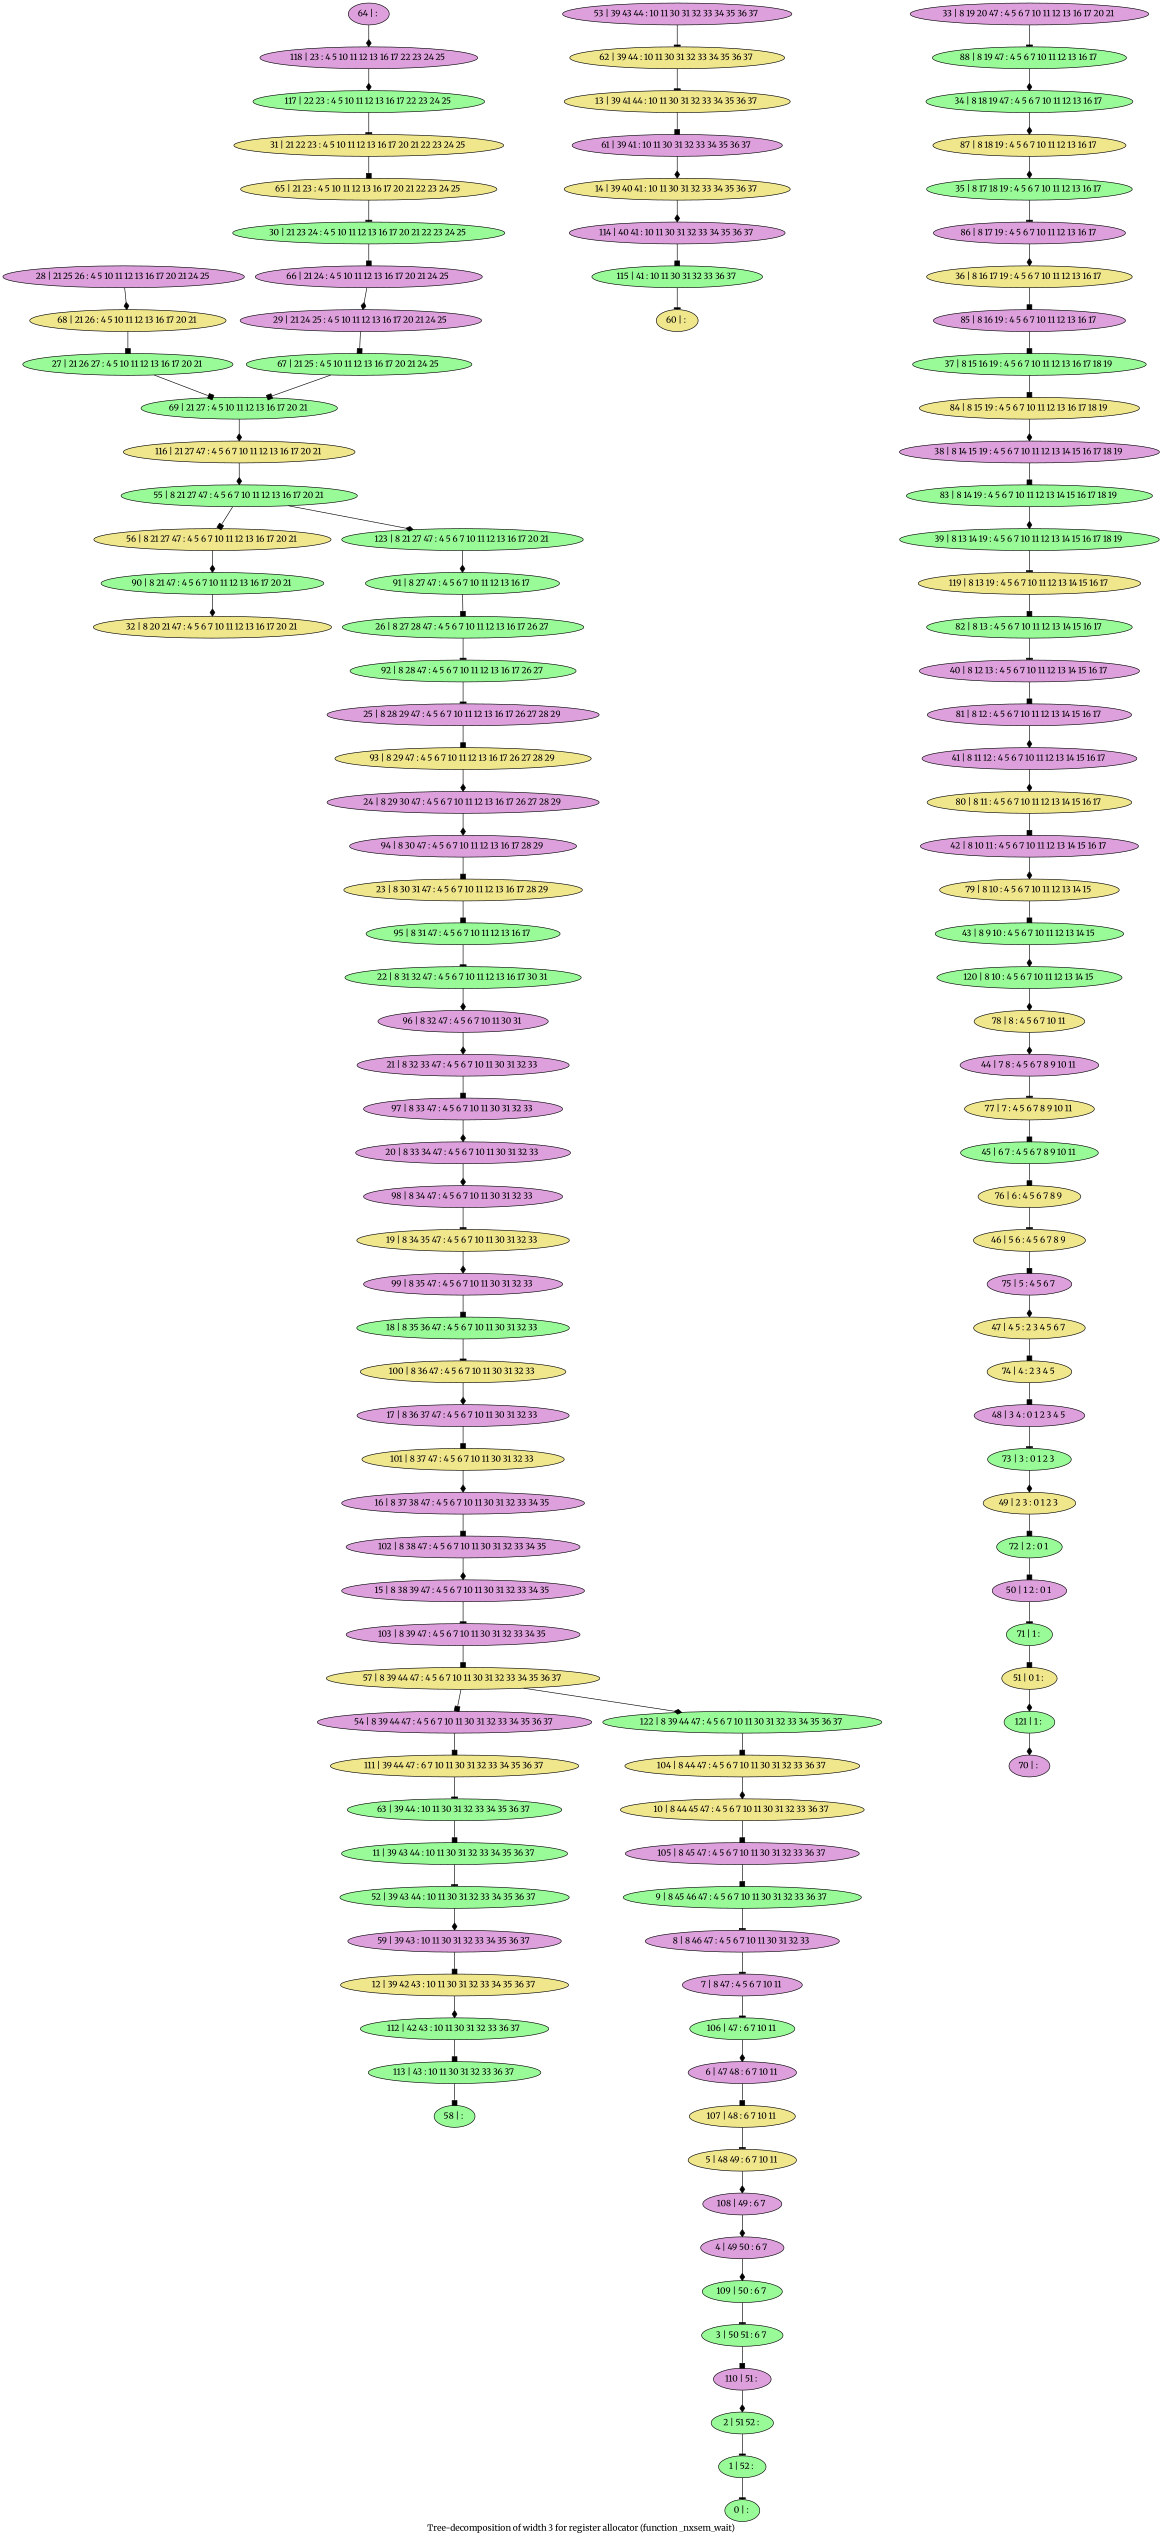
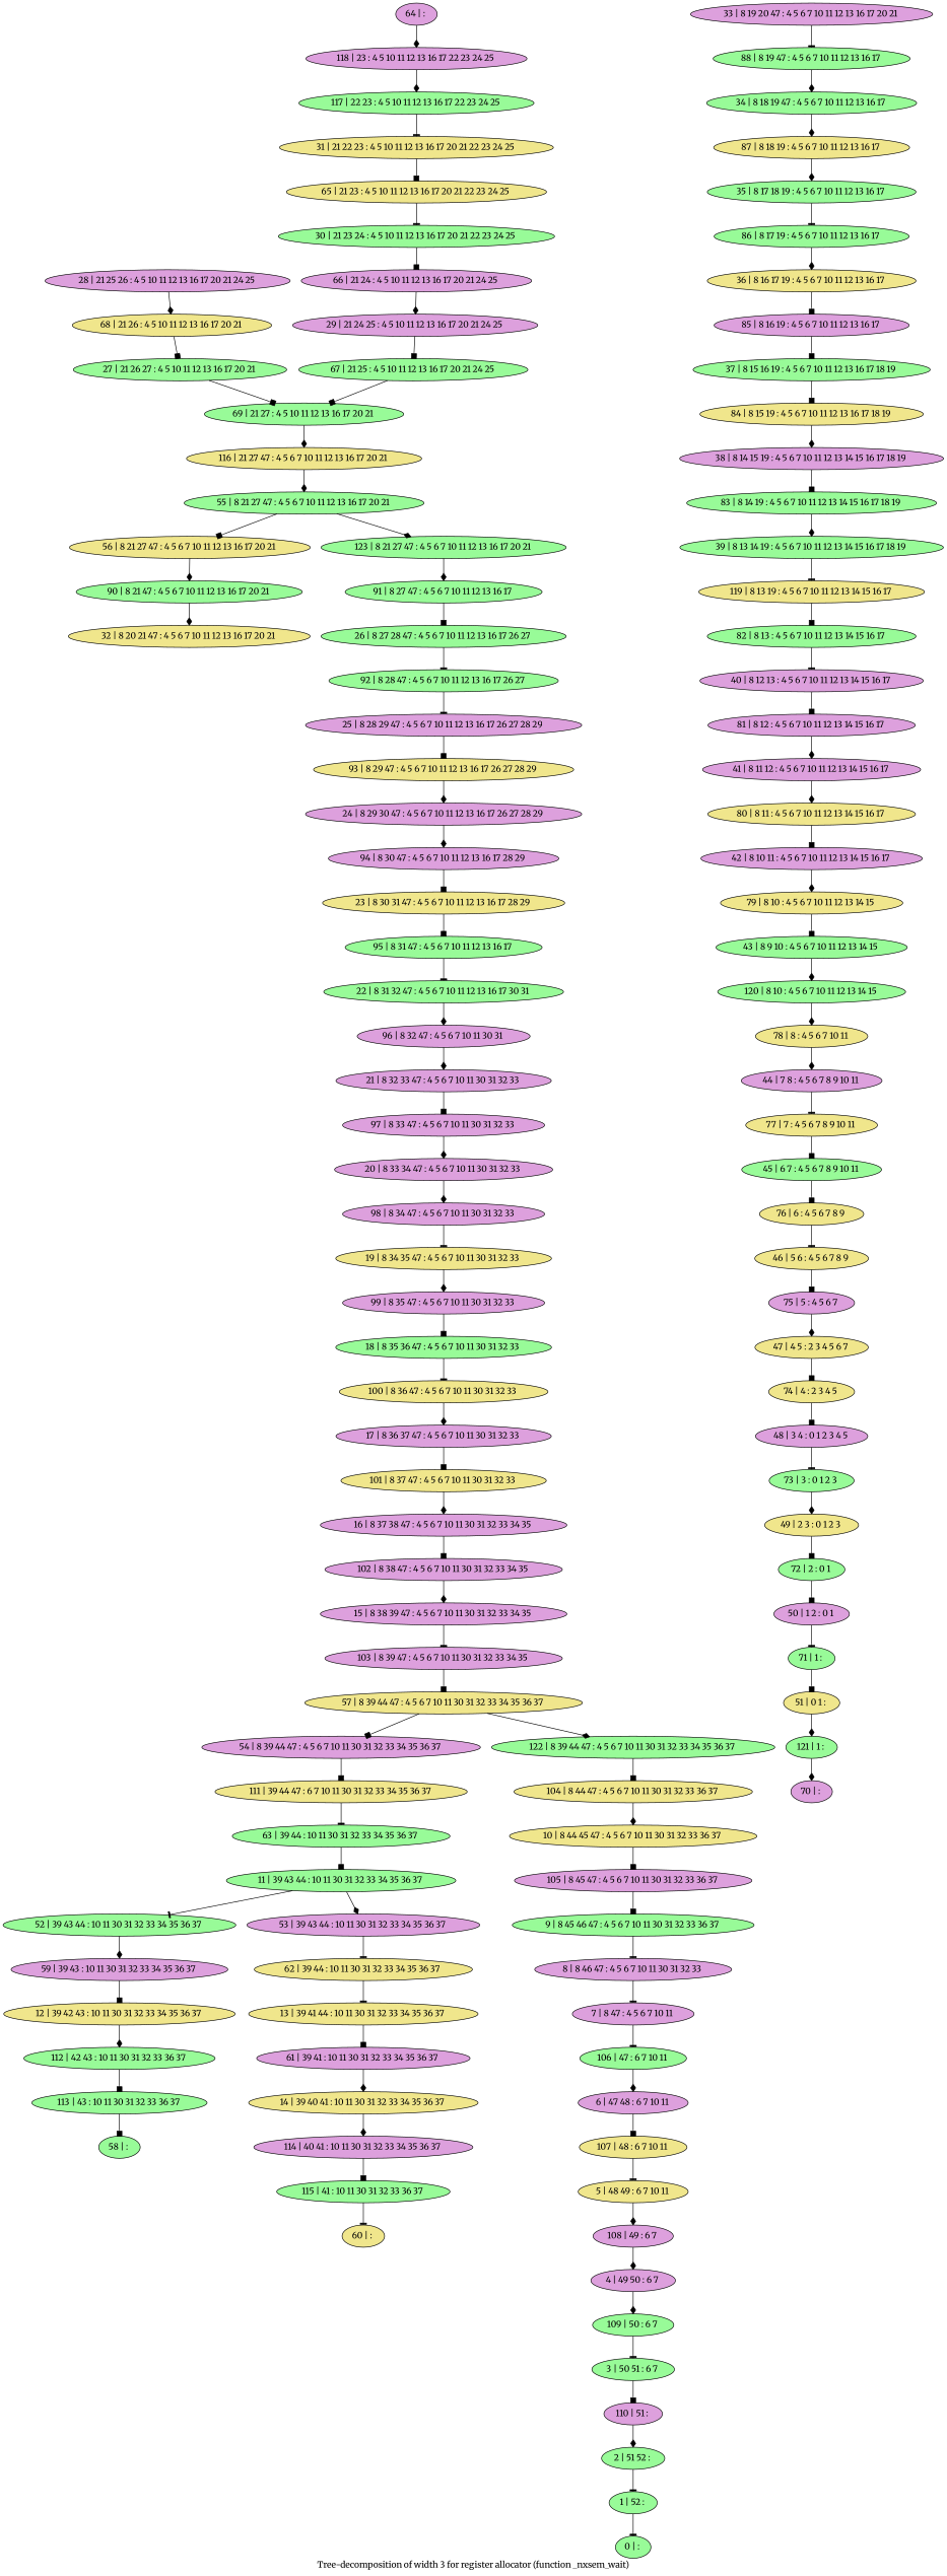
  digraph {
    fontname=Merriweather
    label="Tree-decomposition of width 3 for register allocator (function _nxsem_wait)"
    node [fillcolor=plum fontname=Merriweather style=filled]
    edge [arrowhead=diamond fontname=Merriweather]
    n1 [fillcolor=palegreen label="0 | : "]
    n2 [fillcolor=palegreen label="1 | 52 : "]
    n3 [fillcolor=palegreen label="2 | 51 52 : "]
    n4 [fillcolor=palegreen label="3 | 50 51 : 6 7 "]
    n5 [label="110 | 51 : "]
    n6 [label="4 | 49 50 : 6 7 "]
    n7 [fillcolor=palegreen label="109 | 50 : 6 7 "]
    n8 [fillcolor=khaki label="5 | 48 49 : 6 7 10 11 "]
    n9 [label="108 | 49 : 6 7 "]
    n10 [label="6 | 47 48 : 6 7 10 11 "]
    n11 [fillcolor=khaki label="107 | 48 : 6 7 10 11 "]
    n12 [label="7 | 8 47 : 4 5 6 7 10 11 "]
    n13 [fillcolor=palegreen label="106 | 47 : 6 7 10 11 "]
    n14 [label="8 | 8 46 47 : 4 5 6 7 10 11 30 31 32 33 "]
    n15 [fillcolor=palegreen label="9 | 8 45 46 47 : 4 5 6 7 10 11 30 31 32 33 36 37 "]
    n16 [fillcolor=khaki label="10 | 8 44 45 47 : 4 5 6 7 10 11 30 31 32 33 36 37 "]
    n17 [label="105 | 8 45 47 : 4 5 6 7 10 11 30 31 32 33 36 37 "]
    n18 [fillcolor=palegreen label="11 | 39 43 44 : 10 11 30 31 32 33 34 35 36 37 "]
    n19 [fillcolor=palegreen label="52 | 39 43 44 : 10 11 30 31 32 33 34 35 36 37 "]
    n20 [label="53 | 39 43 44 : 10 11 30 31 32 33 34 35 36 37 "]
    n21 [label="59 | 39 43 : 10 11 30 31 32 33 34 35 36 37 "]
    n22 [fillcolor=khaki label="62 | 39 44 : 10 11 30 31 32 33 34 35 36 37 "]
    n23 [fillcolor=khaki label="12 | 39 42 43 : 10 11 30 31 32 33 34 35 36 37 "]
    n24 [fillcolor=palegreen label="112 | 42 43 : 10 11 30 31 32 33 36 37 "]
    n25 [fillcolor=palegreen label="113 | 43 : 10 11 30 31 32 33 36 37 "]
    n26 [fillcolor=khaki label="13 | 39 41 44 : 10 11 30 31 32 33 34 35 36 37 "]
    n27 [label="61 | 39 41 : 10 11 30 31 32 33 34 35 36 37 "]
    n28 [fillcolor=khaki label="14 | 39 40 41 : 10 11 30 31 32 33 34 35 36 37 "]
    n29 [label="114 | 40 41 : 10 11 30 31 32 33 34 35 36 37 "]
    n30 [fillcolor=palegreen label="115 | 41 : 10 11 30 31 32 33 36 37 "]
    n31 [label="15 | 8 38 39 47 : 4 5 6 7 10 11 30 31 32 33 34 35 "]
    n32 [label="103 | 8 39 47 : 4 5 6 7 10 11 30 31 32 33 34 35 "]
    n33 [fillcolor=khaki label="57 | 8 39 44 47 : 4 5 6 7 10 11 30 31 32 33 34 35 36 37 "]
    n34 [label="16 | 8 37 38 47 : 4 5 6 7 10 11 30 31 32 33 34 35 "]
    n35 [label="102 | 8 38 47 : 4 5 6 7 10 11 30 31 32 33 34 35 "]
    n36 [label="17 | 8 36 37 47 : 4 5 6 7 10 11 30 31 32 33 "]
    n37 [fillcolor=khaki label="101 | 8 37 47 : 4 5 6 7 10 11 30 31 32 33 "]
    n38 [fillcolor=palegreen label="18 | 8 35 36 47 : 4 5 6 7 10 11 30 31 32 33 "]
    n39 [fillcolor=khaki label="100 | 8 36 47 : 4 5 6 7 10 11 30 31 32 33 "]
    n40 [fillcolor=khaki label="19 | 8 34 35 47 : 4 5 6 7 10 11 30 31 32 33 "]
    n41 [label="99 | 8 35 47 : 4 5 6 7 10 11 30 31 32 33 "]
    n42 [label="20 | 8 33 34 47 : 4 5 6 7 10 11 30 31 32 33 "]
    n43 [label="98 | 8 34 47 : 4 5 6 7 10 11 30 31 32 33 "]
    n44 [label="21 | 8 32 33 47 : 4 5 6 7 10 11 30 31 32 33 "]
    n45 [label="97 | 8 33 47 : 4 5 6 7 10 11 30 31 32 33 "]
    n46 [fillcolor=palegreen label="22 | 8 31 32 47 : 4 5 6 7 10 11 12 13 16 17 30 31 "]
    n47 [label="96 | 8 32 47 : 4 5 6 7 10 11 30 31 "]
    n48 [fillcolor=khaki label="23 | 8 30 31 47 : 4 5 6 7 10 11 12 13 16 17 28 29 "]
    n49 [fillcolor=palegreen label="95 | 8 31 47 : 4 5 6 7 10 11 12 13 16 17 "]
    n50 [label="24 | 8 29 30 47 : 4 5 6 7 10 11 12 13 16 17 26 27 28 29 "]
    n51 [label="94 | 8 30 47 : 4 5 6 7 10 11 12 13 16 17 28 29 "]
    n52 [label="25 | 8 28 29 47 : 4 5 6 7 10 11 12 13 16 17 26 27 28 29 "]
    n53 [fillcolor=khaki label="93 | 8 29 47 : 4 5 6 7 10 11 12 13 16 17 26 27 28 29 "]
    n54 [fillcolor=palegreen label="26 | 8 27 28 47 : 4 5 6 7 10 11 12 13 16 17 26 27 "]
    n55 [fillcolor=palegreen label="92 | 8 28 47 : 4 5 6 7 10 11 12 13 16 17 26 27 "]
    n56 [fillcolor=palegreen label="27 | 21 26 27 : 4 5 10 11 12 13 16 17 20 21 "]
    n57 [fillcolor=palegreen label="69 | 21 27 : 4 5 10 11 12 13 16 17 20 21 "]
    n58 [fillcolor=khaki label="116 | 21 27 47 : 4 5 6 7 10 11 12 13 16 17 20 21 "]
    n59 [label="28 | 21 25 26 : 4 5 10 11 12 13 16 17 20 21 24 25 "]
    n60 [fillcolor=khaki label="68 | 21 26 : 4 5 10 11 12 13 16 17 20 21 "]
    n61 [label="29 | 21 24 25 : 4 5 10 11 12 13 16 17 20 21 24 25 "]
    n62 [fillcolor=palegreen label="67 | 21 25 : 4 5 10 11 12 13 16 17 20 21 24 25 "]
    n63 [fillcolor=palegreen label="30 | 21 23 24 : 4 5 10 11 12 13 16 17 20 21 22 23 24 25 "]
    n64 [label="66 | 21 24 : 4 5 10 11 12 13 16 17 20 21 24 25 "]
    n65 [fillcolor=khaki label="31 | 21 22 23 : 4 5 10 11 12 13 16 17 20 21 22 23 24 25 "]
    n66 [fillcolor=khaki label="65 | 21 23 : 4 5 10 11 12 13 16 17 20 21 22 23 24 25 "]
    n67 [fillcolor=khaki label="32 | 8 20 21 47 : 4 5 6 7 10 11 12 13 16 17 20 21 "]
    n68 [label="33 | 8 19 20 47 : 4 5 6 7 10 11 12 13 16 17 20 21 "]
    n69 [fillcolor=palegreen label="88 | 8 19 47 : 4 5 6 7 10 11 12 13 16 17 "]
    n70 [fillcolor=palegreen label="34 | 8 18 19 47 : 4 5 6 7 10 11 12 13 16 17 "]
    n71 [fillcolor=khaki label="87 | 8 18 19 : 4 5 6 7 10 11 12 13 16 17 "]
    n72 [fillcolor=palegreen label="35 | 8 17 18 19 : 4 5 6 7 10 11 12 13 16 17 "]
-   n73 [label="86 | 8 17 19 : 4 5 6 7 10 11 12 13 16 17 "]
+   n73 [fillcolor=palegreen label="86 | 8 17 19 : 4 5 6 7 10 11 12 13 16 17 "]
    n74 [fillcolor=khaki label="36 | 8 16 17 19 : 4 5 6 7 10 11 12 13 16 17 "]
    n75 [label="85 | 8 16 19 : 4 5 6 7 10 11 12 13 16 17 "]
    n76 [fillcolor=palegreen label="37 | 8 15 16 19 : 4 5 6 7 10 11 12 13 16 17 18 19 "]
    n77 [fillcolor=khaki label="84 | 8 15 19 : 4 5 6 7 10 11 12 13 16 17 18 19 "]
    n78 [label="38 | 8 14 15 19 : 4 5 6 7 10 11 12 13 14 15 16 17 18 19 "]
    n79 [fillcolor=palegreen label="83 | 8 14 19 : 4 5 6 7 10 11 12 13 14 15 16 17 18 19 "]
    n80 [fillcolor=palegreen label="39 | 8 13 14 19 : 4 5 6 7 10 11 12 13 14 15 16 17 18 19 "]
    n81 [fillcolor=khaki label="119 | 8 13 19 : 4 5 6 7 10 11 12 13 14 15 16 17 "]
    n82 [fillcolor=palegreen label="82 | 8 13 : 4 5 6 7 10 11 12 13 14 15 16 17 "]
    n83 [label="40 | 8 12 13 : 4 5 6 7 10 11 12 13 14 15 16 17 "]
    n84 [label="81 | 8 12 : 4 5 6 7 10 11 12 13 14 15 16 17 "]
    n85 [label="41 | 8 11 12 : 4 5 6 7 10 11 12 13 14 15 16 17 "]
    n86 [fillcolor=khaki label="80 | 8 11 : 4 5 6 7 10 11 12 13 14 15 16 17 "]
    n87 [label="42 | 8 10 11 : 4 5 6 7 10 11 12 13 14 15 16 17 "]
    n88 [fillcolor=khaki label="79 | 8 10 : 4 5 6 7 10 11 12 13 14 15 "]
    n89 [fillcolor=palegreen label="43 | 8 9 10 : 4 5 6 7 10 11 12 13 14 15 "]
    n90 [fillcolor=palegreen label="120 | 8 10 : 4 5 6 7 10 11 12 13 14 15 "]
    n91 [fillcolor=khaki label="78 | 8 : 4 5 6 7 10 11 "]
    n92 [label="44 | 7 8 : 4 5 6 7 8 9 10 11 "]
    n93 [fillcolor=khaki label="77 | 7 : 4 5 6 7 8 9 10 11 "]
    n94 [fillcolor=palegreen label="45 | 6 7 : 4 5 6 7 8 9 10 11 "]
    n95 [fillcolor=khaki label="76 | 6 : 4 5 6 7 8 9 "]
    n96 [fillcolor=khaki label="46 | 5 6 : 4 5 6 7 8 9 "]
    n97 [label="75 | 5 : 4 5 6 7 "]
    n98 [fillcolor=khaki label="47 | 4 5 : 2 3 4 5 6 7 "]
    n99 [fillcolor=khaki label="74 | 4 : 2 3 4 5 "]
    n100 [label="48 | 3 4 : 0 1 2 3 4 5 "]
    n101 [fillcolor=palegreen label="73 | 3 : 0 1 2 3 "]
    n102 [fillcolor=khaki label="49 | 2 3 : 0 1 2 3 "]
    n103 [fillcolor=palegreen label="72 | 2 : 0 1 "]
    n104 [label="50 | 1 2 : 0 1 "]
    n105 [fillcolor=palegreen label="71 | 1 : "]
    n106 [fillcolor=khaki label="51 | 0 1 : "]
    n107 [fillcolor=palegreen label="121 | 1 : "]
    n108 [label="70 | : "]
    n109 [label="54 | 8 39 44 47 : 4 5 6 7 10 11 30 31 32 33 34 35 36 37 "]
    n110 [fillcolor=khaki label="111 | 39 44 47 : 6 7 10 11 30 31 32 33 34 35 36 37 "]
    n111 [fillcolor=palegreen label="63 | 39 44 : 10 11 30 31 32 33 34 35 36 37 "]
    n112 [fillcolor=palegreen label="55 | 8 21 27 47 : 4 5 6 7 10 11 12 13 16 17 20 21 "]
    n113 [fillcolor=khaki label="56 | 8 21 27 47 : 4 5 6 7 10 11 12 13 16 17 20 21 "]
    n114 [fillcolor=palegreen label="123 | 8 21 27 47 : 4 5 6 7 10 11 12 13 16 17 20 21 "]
    n115 [fillcolor=palegreen label="90 | 8 21 47 : 4 5 6 7 10 11 12 13 16 17 20 21 "]
    n116 [fillcolor=palegreen label="91 | 8 27 47 : 4 5 6 7 10 11 12 13 16 17 "]
    n117 [fillcolor=palegreen label="122 | 8 39 44 47 : 4 5 6 7 10 11 30 31 32 33 34 35 36 37 "]
    n118 [fillcolor=khaki label="104 | 8 44 47 : 4 5 6 7 10 11 30 31 32 33 36 37 "]
    n119 [fillcolor=palegreen label="58 | : "]
    n120 [fillcolor=khaki label="60 | : "]
    n121 [label="64 | : "]
    n122 [label="118 | 23 : 4 5 10 11 12 13 16 17 22 23 24 25 "]
    n123 [fillcolor=palegreen label="117 | 22 23 : 4 5 10 11 12 13 16 17 22 23 24 25 "]
    n2 -> n1 [arrowhead=tee]
    n3 -> n2 [arrowhead=tee]
    n4 -> n5 [arrowhead=box]
    n5 -> n3
    n6 -> n7
    n7 -> n4 [arrowhead=tee]
    n8 -> n9
    n9 -> n6
    n10 -> n11 [arrowhead=box]
    n11 -> n8 [arrowhead=tee]
    n12 -> n13 [arrowhead=tee]
    n13 -> n10
    n14 -> n12 [arrowhead=tee]
    n15 -> n14 [arrowhead=tee]
    n16 -> n17 [arrowhead=box]
    n17 -> n15 [arrowhead=box]
    n18 -> n19 [arrowhead=tee]
+   n18 -> n20
    n19 -> n21
    n20 -> n22 [arrowhead=tee]
    n21 -> n23 [arrowhead=box]
    n22 -> n26 [arrowhead=tee]
    n23 -> n24
    n24 -> n25 [arrowhead=box]
    n25 -> n119 [arrowhead=box]
    n26 -> n27 [arrowhead=box]
    n27 -> n28
    n28 -> n29
    n29 -> n30 [arrowhead=box]
    n30 -> n120 [arrowhead=tee]
    n31 -> n32 [arrowhead=tee]
    n32 -> n33 [arrowhead=box]
    n33 -> n109 [arrowhead=box]
    n33 -> n117
    n34 -> n35 [arrowhead=box]
    n35 -> n31
    n36 -> n37 [arrowhead=box]
    n37 -> n34
    n38 -> n39 [arrowhead=tee]
    n39 -> n36
    n40 -> n41
    n41 -> n38 [arrowhead=box]
    n42 -> n43
    n43 -> n40 [arrowhead=tee]
    n44 -> n45 [arrowhead=box]
    n45 -> n42
    n46 -> n47
    n47 -> n44
    n48 -> n49 [arrowhead=box]
    n49 -> n46 [arrowhead=tee]
    n50 -> n51
    n51 -> n48 [arrowhead=box]
    n52 -> n53 [arrowhead=box]
    n53 -> n50
    n54 -> n55 [arrowhead=tee]
    n55 -> n52 [arrowhead=tee]
    n56 -> n57 [arrowhead=box]
    n57 -> n58
    n58 -> n112
    n59 -> n60
    n60 -> n56 [arrowhead=box]
    n61 -> n62 [arrowhead=box]
    n62 -> n57 [arrowhead=box]
    n63 -> n64 [arrowhead=box]
    n64 -> n61
    n65 -> n66 [arrowhead=box]
    n66 -> n63 [arrowhead=tee]
    n68 -> n69 [arrowhead=tee]
    n69 -> n70
    n70 -> n71
    n71 -> n72
    n72 -> n73 [arrowhead=tee]
    n73 -> n74
    n74 -> n75 [arrowhead=box]
    n75 -> n76 [arrowhead=box]
    n76 -> n77 [arrowhead=box]
    n77 -> n78
    n78 -> n79 [arrowhead=box]
    n79 -> n80
    n80 -> n81 [arrowhead=tee]
    n81 -> n82 [arrowhead=box]
    n82 -> n83 [arrowhead=tee]
    n83 -> n84 [arrowhead=box]
    n84 -> n85
    n85 -> n86
    n86 -> n87 [arrowhead=box]
    n87 -> n88
    n88 -> n89 [arrowhead=box]
    n89 -> n90
    n90 -> n91
    n91 -> n92
    n92 -> n93 [arrowhead=tee]
    n93 -> n94 [arrowhead=box]
    n94 -> n95 [arrowhead=box]
    n95 -> n96 [arrowhead=tee]
    n96 -> n97 [arrowhead=box]
    n97 -> n98
    n98 -> n99 [arrowhead=box]
    n99 -> n100 [arrowhead=box]
    n100 -> n101 [arrowhead=tee]
    n101 -> n102
    n102 -> n103 [arrowhead=box]
    n103 -> n104 [arrowhead=box]
    n104 -> n105 [arrowhead=tee]
    n105 -> n106 [arrowhead=box]
    n106 -> n107
    n107 -> n108
    n109 -> n110 [arrowhead=box]
    n110 -> n111 [arrowhead=tee]
    n111 -> n18 [arrowhead=box]
    n112 -> n113 [arrowhead=box]
    n112 -> n114
    n113 -> n115
    n114 -> n116
    n115 -> n67
    n116 -> n54 [arrowhead=box]
    n117 -> n118 [arrowhead=box]
    n118 -> n16
    n121 -> n122
    n122 -> n123
    n123 -> n65 [arrowhead=tee]
  }
